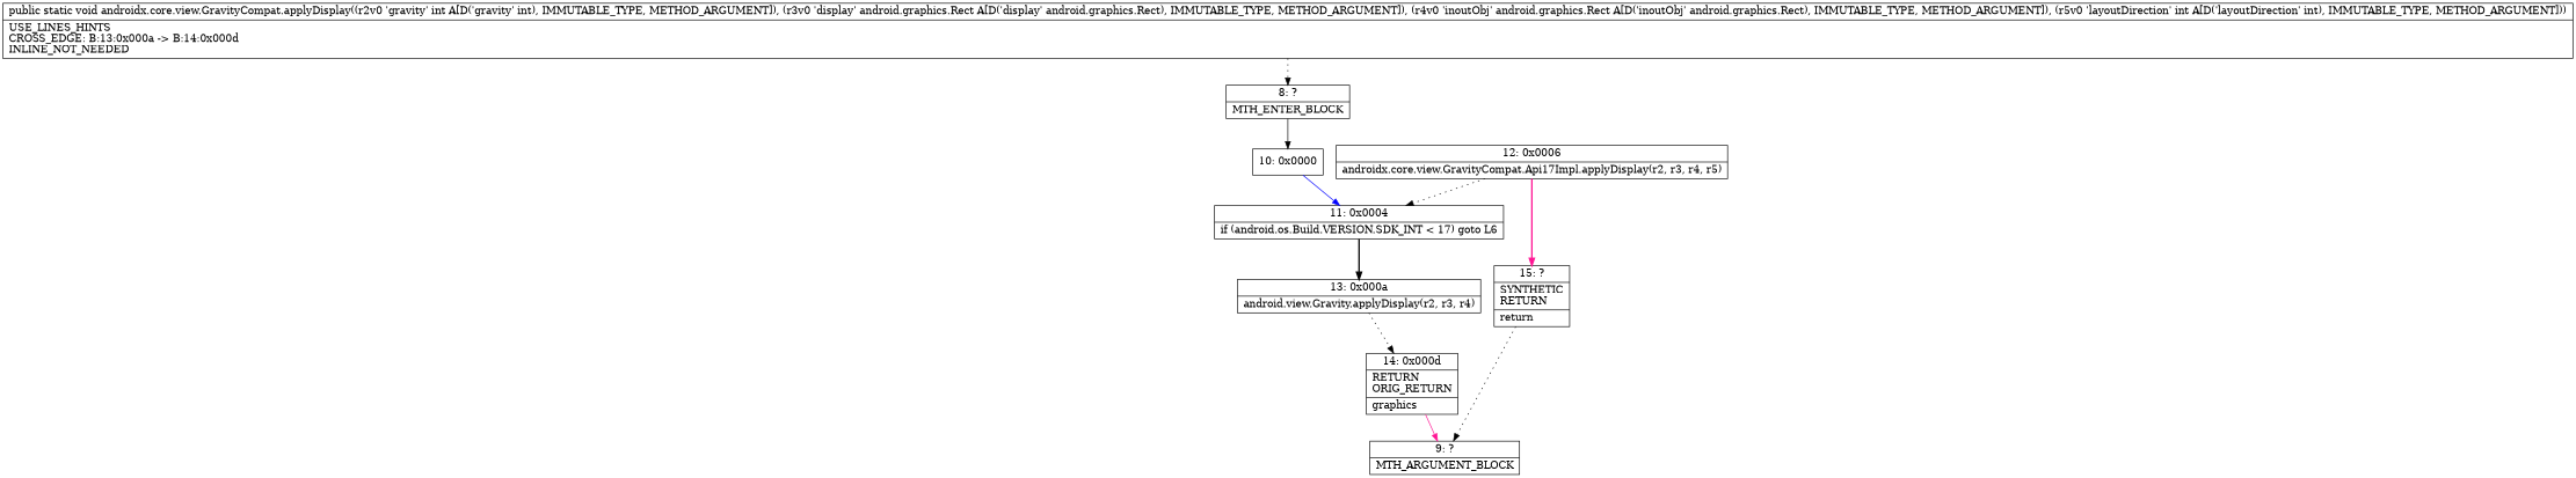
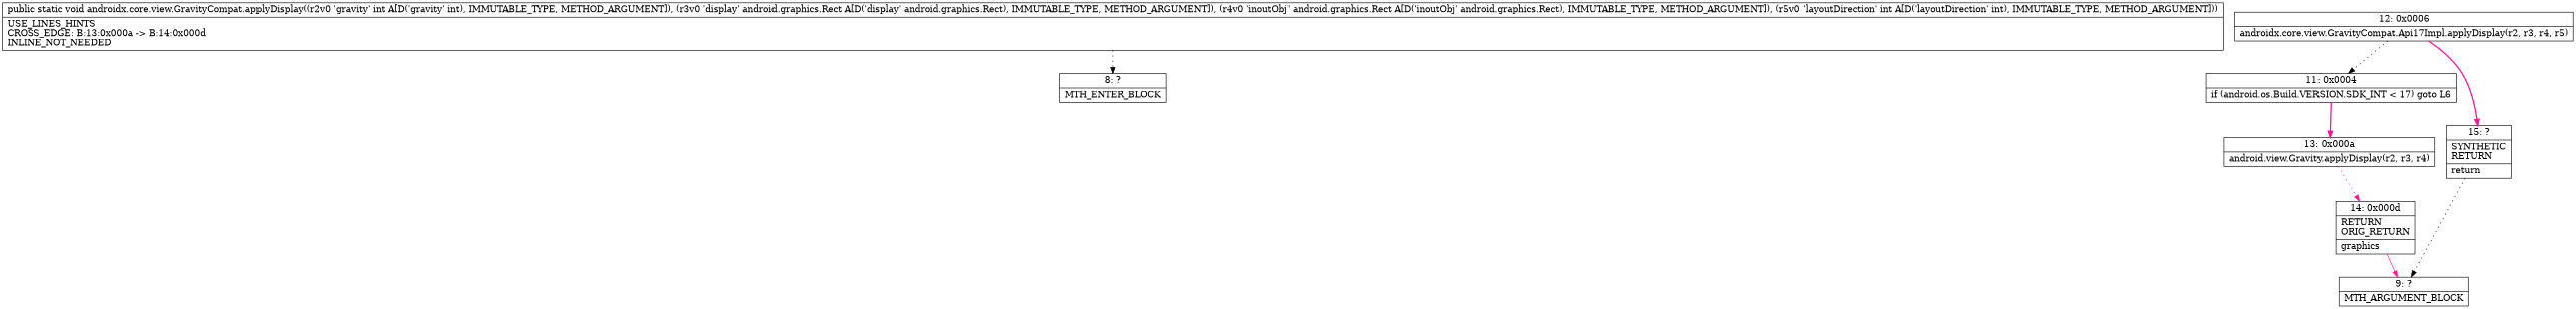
  digraph {
    node [shape=record]
    edge [color=black style=dotted]
    n1 [label="{8\:\ ?|MTH_ENTER_BLOCK\l}"]
-   n2 [label="{10\:\ 0x0000}"]
    n3 [label="{11\:\ 0x0004|if (android.os.Build.VERSION.SDK_INT \< 17) goto L6\l}"]
    n4 [label="{13\:\ 0x000a|android.view.Gravity.applyDisplay(r2, r3, r4)\l}"]
    n5 [label="{12\:\ 0x0006|androidx.core.view.GravityCompat.Api17Impl.applyDisplay(r2, r3, r4, r5)\l}"]
    n6 [label="{15\:\ ?|SYNTHETIC\lRETURN\l|return\l}"]
    n7 [label="{14\:\ 0x000d|RETURN\lORIG_RETURN\l|graphics\l}"]
    n8 [label="{9\:\ ?|MTH_ARGUMENT_BLOCK\l}"]
    n9 [label="{public static void androidx.core.view.GravityCompat.applyDisplay((r2v0 'gravity' int A[D('gravity' int), IMMUTABLE_TYPE, METHOD_ARGUMENT]), (r3v0 'display' android.graphics.Rect A[D('display' android.graphics.Rect), IMMUTABLE_TYPE, METHOD_ARGUMENT]), (r4v0 'inoutObj' android.graphics.Rect A[D('inoutObj' android.graphics.Rect), IMMUTABLE_TYPE, METHOD_ARGUMENT]), (r5v0 'layoutDirection' int A[D('layoutDirection' int), IMMUTABLE_TYPE, METHOD_ARGUMENT]))  | USE_LINES_HINTS\lCROSS_EDGE: B:13:0x000a \-\> B:14:0x000d\lINLINE_NOT_NEEDED\l}"]
-   n1 -> n2 [style=solid]
-   n2 -> n3 [color=blue style=solid]
-   n3 -> n4 [style=bold]
-   n4 -> n7
+   n3 -> n4 [color=deeppink style=bold]
+   n4 -> n7 [color=deeppink]
    n5 -> n3
    n5 -> n6 [color=deeppink style=bold]
    n6 -> n8
    n7 -> n8 [color=deeppink style=solid]
    n9 -> n1
  }
